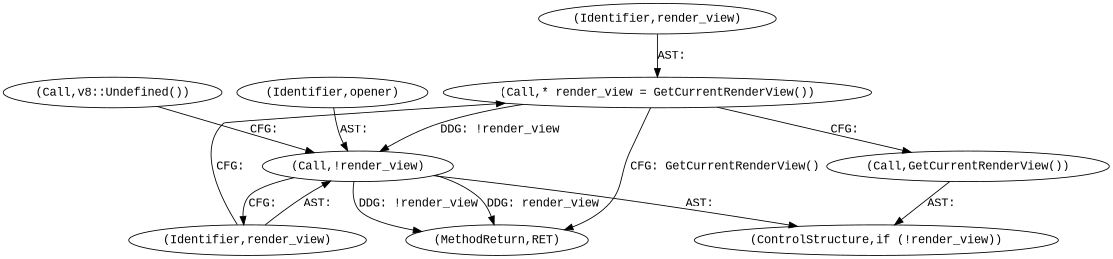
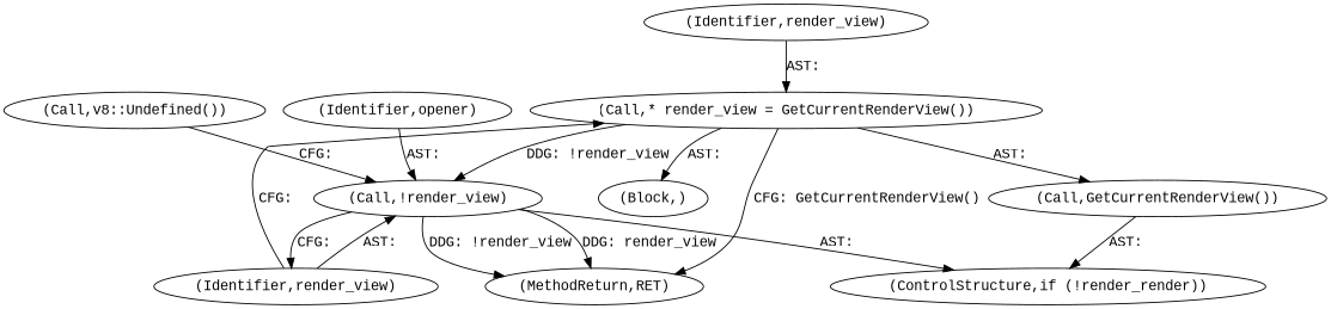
  digraph {
    fontname="Liberation Mono"
    node [fontname="Liberation Mono"]
    edge [fontname="Liberation Mono"]
    n1 [label="(Call,* render_view = GetCurrentRenderView())"]
    n2 [label="(Call,!render_view)"]
    n3 [label="(MethodReturn,RET)"]
+   n4 [label="(Block,)"]
    n5 [label="(Call,GetCurrentRenderView())"]
-   n6 [label="(ControlStructure,if (!render_view))"]
+   n6 [label="(ControlStructure,if (!render_render))"]
    n7 [label="(Identifier,render_view)"]
    n8 [label="(Identifier,render_view)"]
    n9 [label="(Call,v8::Undefined())"]
    n10 [label="(Identifier,opener)"]
    n1 -> n2 [label="DDG: !render_view"]
    n1 -> n3 [label="CFG: GetCurrentRenderView()"]
-   n1 -> n5 [label="CFG: "]
+   n1 -> n4 [label="AST: "]
+   n1 -> n5 [label="AST: "]
    n2 -> n3 [label="DDG: !render_view"]
    n2 -> n3 [label="DDG: render_view"]
    n2 -> n6 [label="AST: "]
    n2 -> n7 [label="CFG: "]
    n5 -> n6 [label="AST: "]
    n7 -> n1 [label="CFG: "]
    n7 -> n2 [label="AST: "]
    n8 -> n1 [label="AST: "]
    n9 -> n2 [label="CFG: "]
    n10 -> n2 [label="AST: "]
  }
